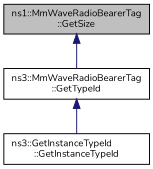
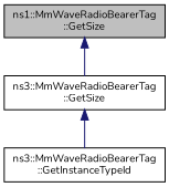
  digraph {
    fontname=Nunito
    rankdir=TB
    node [color=black fillcolor=white fontname=Nunito fontsize=10 shape=record style=filled]
    edge [color=midnightblue dir=back fontname=Nunito fontsize=10 labelfontname=Helvetica labelfontsize=10 style=solid]
    n1 [fillcolor=grey75 fontcolor=black height=0.2 label="ns1::MmWaveRadioBearerTag\l::GetSize" width=0.4]
-   n2 [height=0.2 label="ns3::MmWaveRadioBearerTag\l::GetTypeId" width=0.4]
-   n3 [height=0.2 label="ns3::GetInstanceTypeId\l::GetInstanceTypeId" width=0.4]
+   n2 [height=0.2 label="ns3::MmWaveRadioBearerTag\l::GetSize" width=0.4]
+   n3 [height=0.2 label="ns3::MmWaveRadioBearerTag\l::GetInstanceTypeId" width=0.4]
    n1 -> n2
    n2 -> n3
  }
